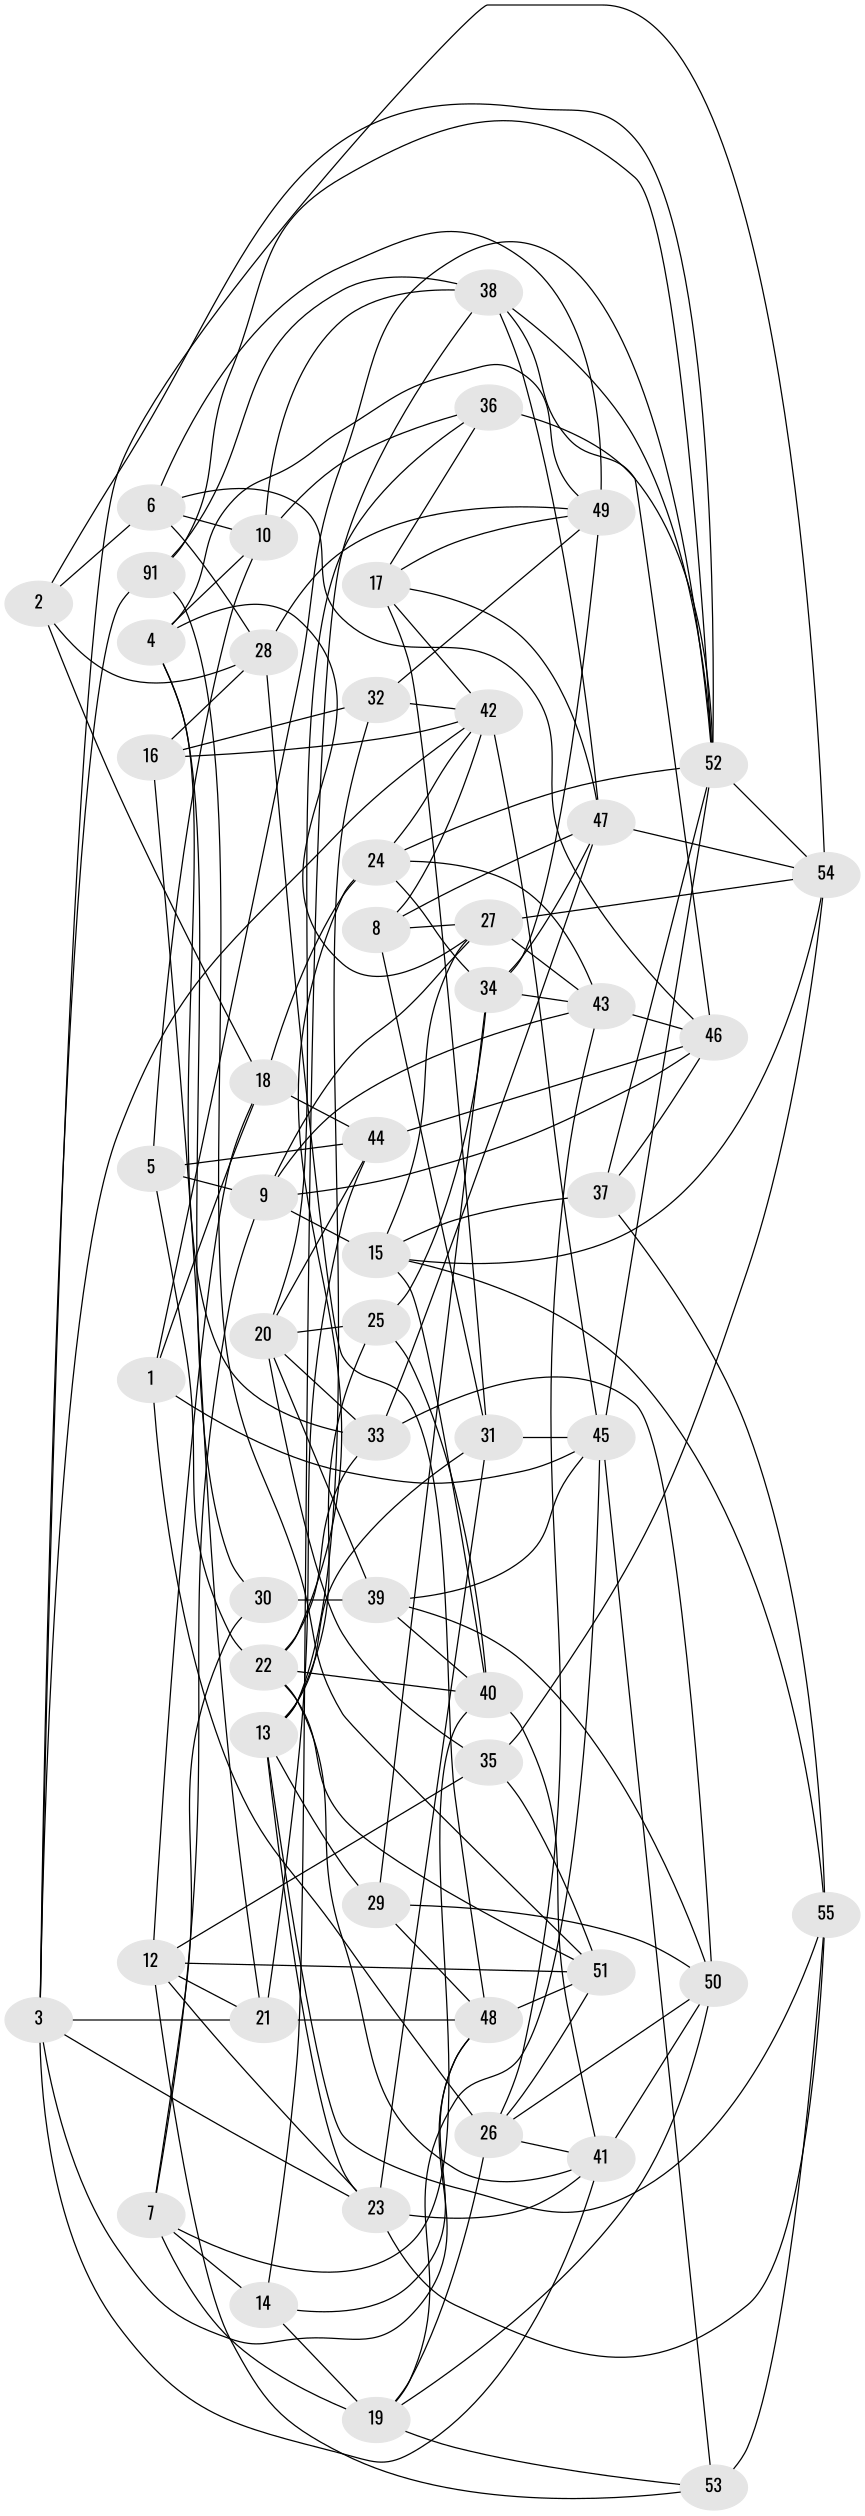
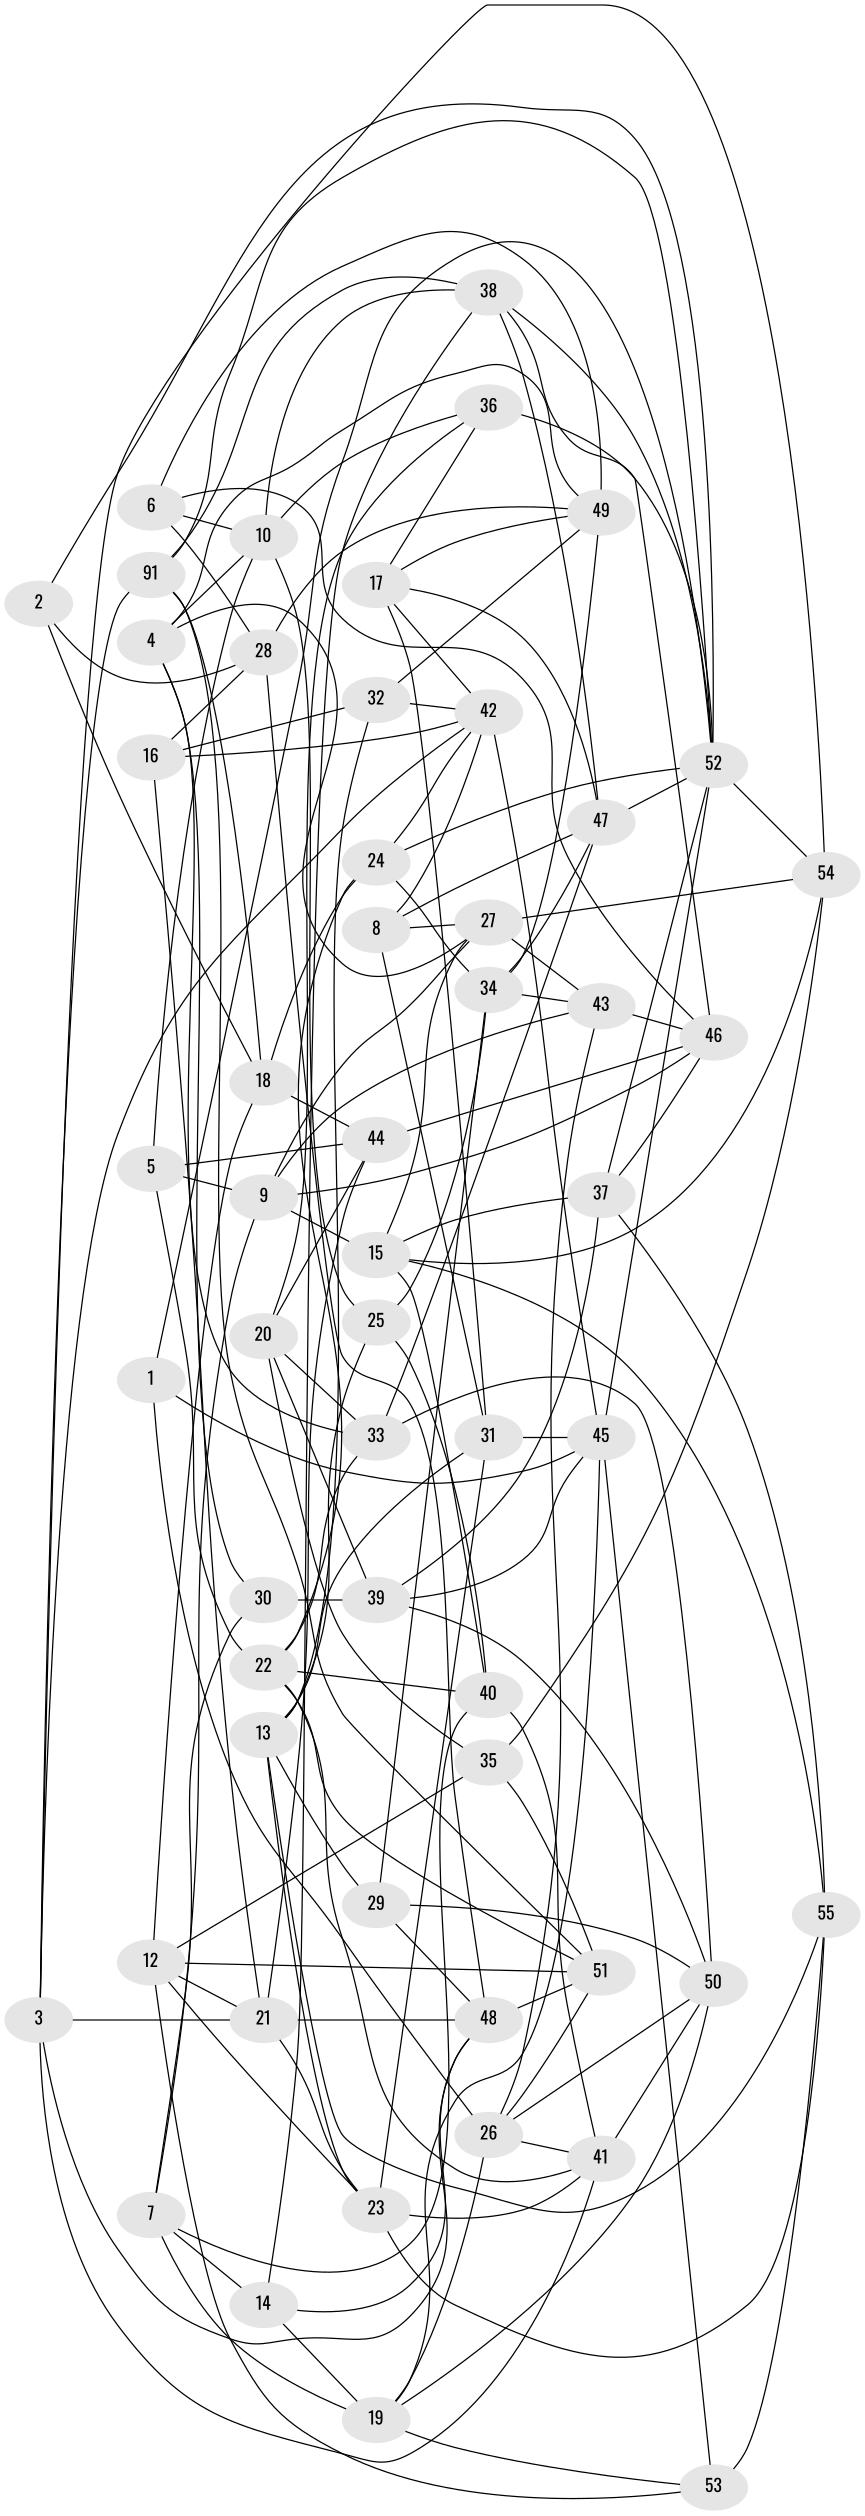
  graph {
    fontname=Oswald
    rankdir=LR
    node [color=gray90 fontname=Oswald style=filled]
    edge [fontname=Oswald weight=1.0]
    1
    18
    26
    45
    52
    44
    24
    41
    43
    51
    50
    53
    54
    2
    6
    28
    10
    49
    46
    48
    n21 [label=91]
    3
    21
    42
    38
    23
    4
    27
    30
    33
    36
    39
    47
    5
    9
    22
    15
    40
    7
    14
    19
    8
    31
    55
    37
    12
    35
    13
    25
    29
    32
    34
    16
    17
    20
-   1 -- 18
+   n21 -- 18
    1 -- 26
    1 -- 45
    1 -- 52
    18 -- 44 [weight=2.0]
    18 -- 24
    26 -- 41
    26 -- 43
    26 -- 51
    26 -- 50
    45 -- 52
    45 -- 53
    52 -- 54
    44 -- 46
    24 -- 52
-   24 -- 43
    24 -- 42
    24 -- 34
    41 -- 50
    43 -- 46
    53 -- 55
    2 -- 18
    2 -- 52
-   2 -- 6
    2 -- 28
    6 -- 28
    6 -- 10 [weight=2.0]
    6 -- 49
    6 -- 46
    28 -- 49
    28 -- 48
    10 -- 38
    10 -- 36
    48 -- 51
    n21 -- 52
    n21 -- 51
    n21 -- 38
    3 -- 41
    3 -- 54
    3 -- 48
    3 -- n21
    3 -- 21
    3 -- 42
    21 -- 44 [weight=2.0]
    21 -- 48
-   3 -- 23
+   21 -- 23
    42 -- 45 [weight=2.0]
    38 -- 52
    38 -- 46
    38 -- 47
    23 -- 41
    23 -- 31
    23 -- 55
    4 -- 10
    4 -- 49
    4 -- 27
    4 -- 30 [weight=2.0]
    4 -- 33
    27 -- 43
    27 -- 54
    30 -- 39 [weight=2.0]
    33 -- 50
    33 -- 47
    36 -- 52
    39 -- 45
    39 -- 50
-   39 -- 40
-   47 -- 54
+   39 -- 37
+   47 -- 52
    5 -- 44
    5 -- 10
    5 -- 9
    5 -- 22
    9 -- 43
    9 -- 46
    9 -- 27
    9 -- 15
    22 -- 24
    22 -- 41
    22 -- 51
    22 -- 33
    22 -- 40
    15 -- 54
    15 -- 27
    15 -- 40
    15 -- 55
    15 -- 37
    40 -- 41
    7 -- 30 [weight=2.0]
    7 -- 9
    7 -- 40
    7 -- 14
    7 -- 19
    14 -- 48
    14 -- 38
    14 -- 19
    19 -- 26
    19 -- 45
    19 -- 50
    19 -- 53
    8 -- 42
    8 -- 27
    8 -- 47
    8 -- 31
    31 -- 45
    37 -- 52 [weight=2.0]
    37 -- 46
    37 -- 55 [weight=2.0]
    12 -- 18
    12 -- 51
    12 -- 53
    12 -- 21
    12 -- 23
    12 -- 35
    35 -- 51
    35 -- 54
    13 -- 23
    13 -- 31
    13 -- 55
    13 -- 25
    13 -- 29
    13 -- 32
    25 -- 40
    25 -- 34
    29 -- 50
    29 -- 48
    29 -- 34
    32 -- 49
    32 -- 42
    34 -- 43
    34 -- 49
    34 -- 47
    16 -- 28 [weight=2.0]
    16 -- 21 [weight=2.0]
    16 -- 42
    16 -- 32
    17 -- 49
    17 -- 42
    17 -- 36
    17 -- 47
    17 -- 31 [weight=2.0]
    20 -- 44 [weight=2.0]
    20 -- 33 [weight=2.0]
    20 -- 36
    20 -- 39
    20 -- 35
-   20 -- 25
+   10 -- 25
  }
